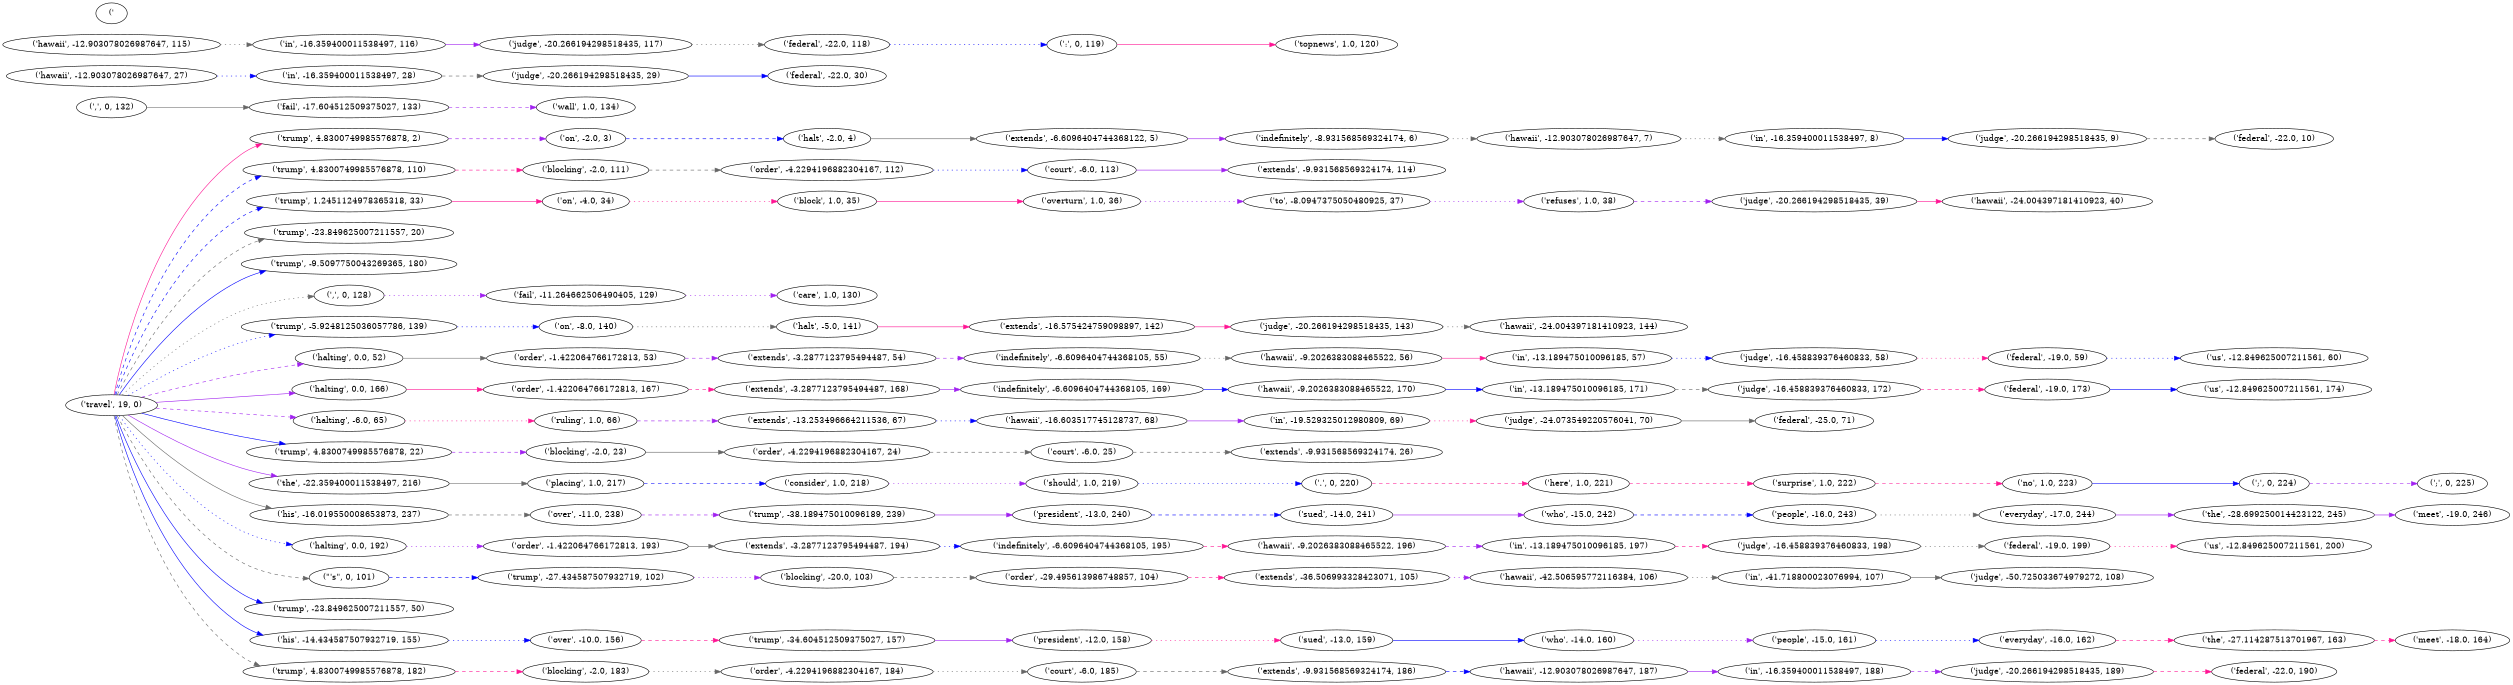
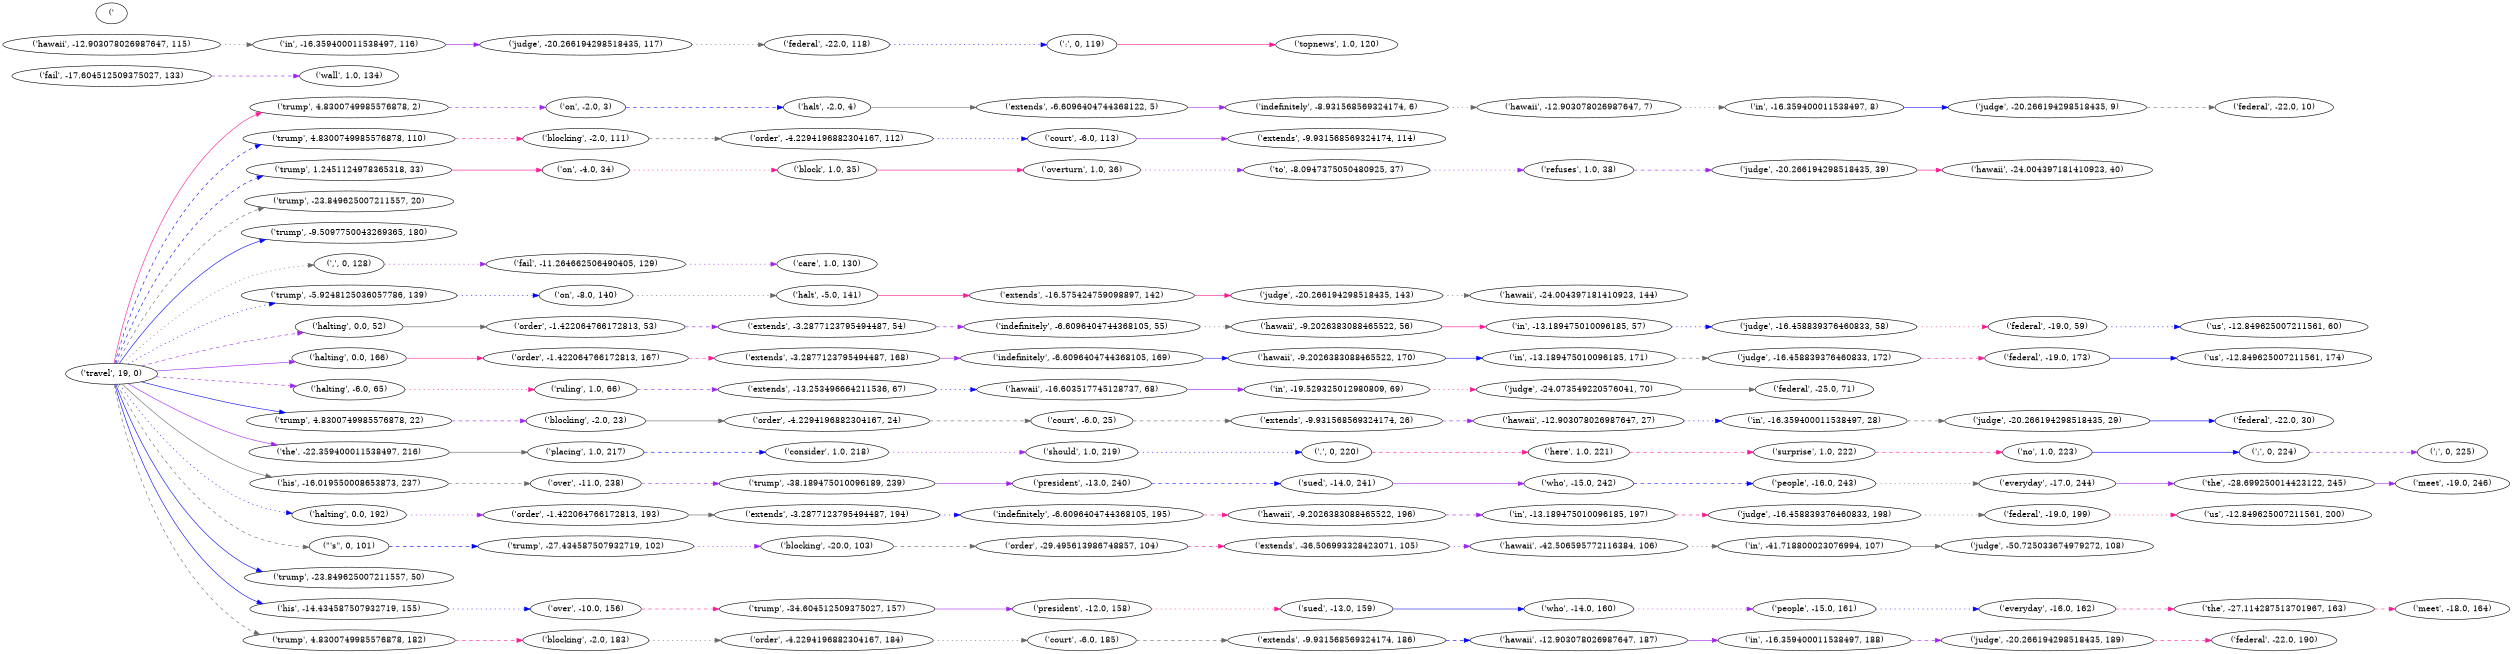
  strict digraph {
    rankdir=LR
    edge [color=purple style=dashed]
    "('trump', 4.8300749985576878, 2)"
    "('on', -2.0, 3)"
    "('halt', -2.0, 4)"
    "('judge', -20.266194298518435, 189)"
    "('federal', -22.0, 190)"
    "('trump', 4.8300749985576878, 110)"
    "('blocking', -2.0, 111)"
    "('order', -4.2294196882304167, 112)"
    "('indefinitely', -8.931568569324174, 6)"
    "('hawaii', -12.903078026987647, 7)"
    "('in', -16.359400011538497, 8)"
    "(';', 0, 224)"
    "(';', 0, 225)"
    "('ruling', 1.0, 66)"
    "('extends', -13.253496664211536, 67)"
    "('hawaii', -16.603517745128737, 68)"
    "('indefinitely', -6.6096404744368105, 55)"
    "('hawaii', -9.2026383088465522, 56)"
    "('in', -13.189475010096185, 57)"
    "('in', -13.189475010096185, 197)"
    "('judge', -16.458839376460833, 198)"
    "('federal', -19.0, 199)"
    "('president', -12.0, 158)"
    "('sued', -13.0, 159)"
    "('who', -14.0, 160)"
    "('hawaii', -42.506595772116384, 106)"
    "('in', -41.718800023076994, 107)"
    "('judge', -50.725033674979272, 108)"
    "('federal', -19.0, 173)"
    "('us', -12.849625007211561, 174)"
    "('order', -1.422064766172813, 167)"
    "('extends', -3.2877123795494487, 168)"
    "('indefinitely', -6.6096404744368105, 169)"
    "('order', -1.422064766172813, 53)"
    "('extends', -3.2877123795494487, 54)"
    "('the', -27.114287513701967, 163)"
    "('meet', -18.0, 164)"
    "('court', -6.0, 113)"
    "('extends', -9.931568569324174, 114)"
    "('people', -16.0, 243)"
    "('everyday', -17.0, 244)"
    "('the', -28.699250014423122, 245)"
    "('should', 1.0, 219)"
    "('.', 0, 220)"
    "('here', 1.0, 221)"
    "('federal', -19.0, 59)"
    "('us', -12.849625007211561, 60)"
    "('blocking', -2.0, 23)"
    "('order', -4.2294196882304167, 24)"
    "('court', -6.0, 25)"
    "('fail', -11.264662506490405, 129)"
    "('care', 1.0, 130)"
    "('judge', -20.266194298518435, 9)"
    "('federal', -22.0, 10)"
    "('in', -13.189475010096185, 171)"
    "('judge', -16.458839376460833, 172)"
    "('judge', -16.458839376460833, 58)"
    "('extends', -36.506993328423071, 105)"
    "('fail', -17.604512509375027, 133)"
    "('wall', 1.0, 134)"
-   "(',', 0, 132)"
    "('trump', 1.2451124978365318, 33)"
    "('on', -4.0, 34)"
    "('block', 1.0, 35)"
    "('people', -15.0, 161)"
    "('everyday', -16.0, 162)"
    "('over', -11.0, 238)"
    "('trump', -38.189475010096189, 239)"
    "('president', -13.0, 240)"
    "('travel', 19, 0)"
    "('trump', -23.849625007211557, 20)"
    "('trump', -9.5097750043269365, 180)"
    "(',', 0, 128)"
    "('trump', -5.9248125036057786, 139)"
    "('halting', 0.0, 52)"
    "('halting', 0.0, 166)"
    "('halting', -6.0, 65)"
    "('trump', 4.8300749985576878, 22)"
    "('the', -22.359400011538497, 216)"
    "('his', -16.019550008653873, 237)"
    "('halting', 0.0, 192)"
    "(\"'s\", 0, 101)"
    "('trump', -23.849625007211557, 50)"
    "('his', -14.434587507932719, 155)"
    "('trump', 4.8300749985576878, 182)"
    "('on', -8.0, 140)"
    "('placing', 1.0, 217)"
    "('order', -1.422064766172813, 193)"
    "('trump', -27.434587507932719, 102)"
    "('over', -10.0, 156)"
    "('blocking', -2.0, 183)"
    "('hawaii', -9.2026383088465522, 170)"
    "('overturn', 1.0, 36)"
    "('extends', -9.931568569324174, 26)"
    "('hawaii', -12.903078026987647, 27)"
    "('in', -16.359400011538497, 28)"
    "('halt', -5.0, 141)"
    "('extends', -16.575424759098897, 142)"
    "('judge', -20.266194298518435, 143)"
    "('refuses', 1.0, 38)"
    "('judge', -20.266194298518435, 39)"
    "('hawaii', -24.004397181410923, 40)"
    "('order', -29.495613986748857, 104)"
    "('judge', -20.266194298518435, 29)"
    "('surprise', 1.0, 222)"
    "('no', 1.0, 223)"
    "('in', -19.529325012980809, 69)"
    "('judge', -24.073549220576041, 70)"
    "('consider', 1.0, 218)"
    "('to', -8.0947375050480925, 37)"
    "('hawaii', -12.903078026987647, 115)"
    "('in', -16.359400011538497, 116)"
    "('extends', -3.2877123795494487, 194)"
    "('indefinitely', -6.6096404744368105, 195)"
    "('hawaii', -9.2026383088465522, 196)"
    "('federal', -25.0, 71)"
    "('court', -6.0, 185)"
    "('extends', -9.931568569324174, 186)"
    "('hawaii', -12.903078026987647, 187)"
    "('trump', -34.604512509375027, 157)"
    "('federal', -22.0, 118)"
    "(':', 0, 119)"
    "('topnews', 1.0, 120)"
    "('hawaii', -24.004397181410923, 144)"
    "('judge', -20.266194298518435, 117)"
    "('us', -12.849625007211561, 200)"
    "('federal', -22.0, 30)"
    "('meet', -19.0, 246)"
    "('blocking', -20.0, 103)"
    "('"
    "('sued', -14.0, 241)"
    "('who', -15.0, 242)"
    "('extends', -6.6096404744368122, 5)"
    "('in', -16.359400011538497, 188)"
    "('order', -4.2294196882304167, 184)"
    "('trump', 4.8300749985576878, 2)" -> "('on', -2.0, 3)"
    "('on', -2.0, 3)" -> "('halt', -2.0, 4)" [color=blue]
    "('halt', -2.0, 4)" -> "('extends', -6.6096404744368122, 5)" [color=gray40 style=solid]
    "('judge', -20.266194298518435, 189)" -> "('federal', -22.0, 190)" [color=deeppink]
    "('trump', 4.8300749985576878, 110)" -> "('blocking', -2.0, 111)" [color=deeppink]
    "('blocking', -2.0, 111)" -> "('order', -4.2294196882304167, 112)" [color=gray40]
    "('order', -4.2294196882304167, 112)" -> "('court', -6.0, 113)" [color=blue style=dotted]
    "('indefinitely', -8.931568569324174, 6)" -> "('hawaii', -12.903078026987647, 7)" [color=gray40 style=dotted]
    "('hawaii', -12.903078026987647, 7)" -> "('in', -16.359400011538497, 8)" [color=gray40 style=dotted]
    "('in', -16.359400011538497, 8)" -> "('judge', -20.266194298518435, 9)" [color=blue style=solid]
    "(';', 0, 224)" -> "(';', 0, 225)"
    "('ruling', 1.0, 66)" -> "('extends', -13.253496664211536, 67)"
    "('extends', -13.253496664211536, 67)" -> "('hawaii', -16.603517745128737, 68)" [color=blue style=dotted]
    "('hawaii', -16.603517745128737, 68)" -> "('in', -19.529325012980809, 69)" [style=solid]
    "('indefinitely', -6.6096404744368105, 55)" -> "('hawaii', -9.2026383088465522, 56)" [color=gray40 style=dotted]
    "('hawaii', -9.2026383088465522, 56)" -> "('in', -13.189475010096185, 57)" [color=deeppink style=solid]
    "('in', -13.189475010096185, 57)" -> "('judge', -16.458839376460833, 58)" [color=blue style=dotted]
    "('in', -13.189475010096185, 197)" -> "('judge', -16.458839376460833, 198)" [color=deeppink]
    "('judge', -16.458839376460833, 198)" -> "('federal', -19.0, 199)" [color=gray40 style=dotted]
    "('federal', -19.0, 199)" -> "('us', -12.849625007211561, 200)" [color=deeppink style=dotted]
    "('president', -12.0, 158)" -> "('sued', -13.0, 159)" [color=deeppink style=dotted]
    "('sued', -13.0, 159)" -> "('who', -14.0, 160)" [color=blue style=solid]
    "('who', -14.0, 160)" -> "('people', -15.0, 161)" [style=dotted]
    "('hawaii', -42.506595772116384, 106)" -> "('in', -41.718800023076994, 107)" [color=gray40 style=dotted]
    "('in', -41.718800023076994, 107)" -> "('judge', -50.725033674979272, 108)" [color=gray40 style=solid]
    "('federal', -19.0, 173)" -> "('us', -12.849625007211561, 174)" [color=blue style=solid]
    "('order', -1.422064766172813, 167)" -> "('extends', -3.2877123795494487, 168)" [color=deeppink]
    "('extends', -3.2877123795494487, 168)" -> "('indefinitely', -6.6096404744368105, 169)" [style=solid]
    "('indefinitely', -6.6096404744368105, 169)" -> "('hawaii', -9.2026383088465522, 170)" [color=blue style=solid]
    "('order', -1.422064766172813, 53)" -> "('extends', -3.2877123795494487, 54)"
    "('extends', -3.2877123795494487, 54)" -> "('indefinitely', -6.6096404744368105, 55)"
    "('the', -27.114287513701967, 163)" -> "('meet', -18.0, 164)" [color=deeppink]
    "('court', -6.0, 113)" -> "('extends', -9.931568569324174, 114)" [style=solid]
    "('people', -16.0, 243)" -> "('everyday', -17.0, 244)" [color=gray40 style=dotted]
    "('everyday', -17.0, 244)" -> "('the', -28.699250014423122, 245)" [style=solid]
    "('the', -28.699250014423122, 245)" -> "('meet', -19.0, 246)" [style=solid]
    "('should', 1.0, 219)" -> "('.', 0, 220)" [color=blue style=dotted]
    "('.', 0, 220)" -> "('here', 1.0, 221)" [color=deeppink]
    "('here', 1.0, 221)" -> "('surprise', 1.0, 222)" [color=deeppink]
    "('federal', -19.0, 59)" -> "('us', -12.849625007211561, 60)" [color=blue style=dotted]
    "('blocking', -2.0, 23)" -> "('order', -4.2294196882304167, 24)" [color=gray40 style=solid]
    "('order', -4.2294196882304167, 24)" -> "('court', -6.0, 25)" [color=gray40]
    "('court', -6.0, 25)" -> "('extends', -9.931568569324174, 26)" [color=gray40]
    "('fail', -11.264662506490405, 129)" -> "('care', 1.0, 130)" [style=dotted]
    "('judge', -20.266194298518435, 9)" -> "('federal', -22.0, 10)" [color=gray40]
    "('in', -13.189475010096185, 171)" -> "('judge', -16.458839376460833, 172)" [color=gray40]
    "('judge', -16.458839376460833, 172)" -> "('federal', -19.0, 173)" [color=deeppink]
    "('judge', -16.458839376460833, 58)" -> "('federal', -19.0, 59)" [color=deeppink style=dotted]
    "('extends', -36.506993328423071, 105)" -> "('hawaii', -42.506595772116384, 106)" [style=dotted]
    "('fail', -17.604512509375027, 133)" -> "('wall', 1.0, 134)"
-   "(',', 0, 132)" -> "('fail', -17.604512509375027, 133)" [color=gray40 style=solid]
    "('trump', 1.2451124978365318, 33)" -> "('on', -4.0, 34)" [color=deeppink style=solid]
    "('on', -4.0, 34)" -> "('block', 1.0, 35)" [color=deeppink style=dotted]
    "('block', 1.0, 35)" -> "('overturn', 1.0, 36)" [color=deeppink style=solid]
    "('people', -15.0, 161)" -> "('everyday', -16.0, 162)" [color=blue style=dotted]
    "('everyday', -16.0, 162)" -> "('the', -27.114287513701967, 163)" [color=deeppink]
    "('over', -11.0, 238)" -> "('trump', -38.189475010096189, 239)"
    "('trump', -38.189475010096189, 239)" -> "('president', -13.0, 240)" [style=solid]
    "('president', -13.0, 240)" -> "('sued', -14.0, 241)" [color=blue]
    "('travel', 19, 0)" -> "('trump', 4.8300749985576878, 2)" [color=deeppink style=solid]
    "('travel', 19, 0)" -> "('trump', 4.8300749985576878, 110)" [color=blue]
    "('travel', 19, 0)" -> "('trump', 1.2451124978365318, 33)" [color=blue]
    "('travel', 19, 0)" -> "('trump', -23.849625007211557, 20)" [color=gray40]
    "('travel', 19, 0)" -> "('trump', -9.5097750043269365, 180)" [color=blue style=solid]
    "('travel', 19, 0)" -> "(',', 0, 128)" [color=gray40 style=dotted]
    "('travel', 19, 0)" -> "('trump', -5.9248125036057786, 139)" [color=blue style=dotted]
    "('travel', 19, 0)" -> "('halting', 0.0, 52)"
    "('travel', 19, 0)" -> "('halting', 0.0, 166)" [style=solid]
    "('travel', 19, 0)" -> "('halting', -6.0, 65)"
    "('travel', 19, 0)" -> "('trump', 4.8300749985576878, 22)" [color=blue style=solid]
    "('travel', 19, 0)" -> "('the', -22.359400011538497, 216)" [style=solid]
    "('travel', 19, 0)" -> "('his', -16.019550008653873, 237)" [color=gray40 style=solid]
    "('travel', 19, 0)" -> "('halting', 0.0, 192)" [color=blue style=dotted]
    "('travel', 19, 0)" -> "(\"'s\", 0, 101)" [color=gray40]
    "('travel', 19, 0)" -> "('trump', -23.849625007211557, 50)" [color=blue style=solid]
    "('travel', 19, 0)" -> "('his', -14.434587507932719, 155)" [color=blue style=solid]
    "('travel', 19, 0)" -> "('trump', 4.8300749985576878, 182)" [color=gray40]
    "(',', 0, 128)" -> "('fail', -11.264662506490405, 129)" [style=dotted]
    "('trump', -5.9248125036057786, 139)" -> "('on', -8.0, 140)" [color=blue style=dotted]
    "('halting', 0.0, 52)" -> "('order', -1.422064766172813, 53)" [color=gray40 style=solid]
    "('halting', 0.0, 166)" -> "('order', -1.422064766172813, 167)" [color=deeppink style=solid]
    "('halting', -6.0, 65)" -> "('ruling', 1.0, 66)" [color=deeppink style=dotted]
    "('trump', 4.8300749985576878, 22)" -> "('blocking', -2.0, 23)"
    "('the', -22.359400011538497, 216)" -> "('placing', 1.0, 217)" [color=gray40 style=solid]
    "('his', -16.019550008653873, 237)" -> "('over', -11.0, 238)" [color=gray40]
    "('halting', 0.0, 192)" -> "('order', -1.422064766172813, 193)" [style=dotted]
    "(\"'s\", 0, 101)" -> "('trump', -27.434587507932719, 102)" [color=blue]
    "('his', -14.434587507932719, 155)" -> "('over', -10.0, 156)" [color=blue style=dotted]
    "('trump', 4.8300749985576878, 182)" -> "('blocking', -2.0, 183)" [color=deeppink]
    "('on', -8.0, 140)" -> "('halt', -5.0, 141)" [color=gray40 style=dotted]
    "('placing', 1.0, 217)" -> "('consider', 1.0, 218)" [color=blue]
    "('order', -1.422064766172813, 193)" -> "('extends', -3.2877123795494487, 194)" [color=gray40 style=solid]
    "('trump', -27.434587507932719, 102)" -> "('blocking', -20.0, 103)" [style=dotted]
    "('over', -10.0, 156)" -> "('trump', -34.604512509375027, 157)" [color=deeppink]
    "('blocking', -2.0, 183)" -> "('order', -4.2294196882304167, 184)" [color=gray40 style=dotted]
    "('hawaii', -9.2026383088465522, 170)" -> "('in', -13.189475010096185, 171)" [color=blue style=solid]
    "('overturn', 1.0, 36)" -> "('to', -8.0947375050480925, 37)" [style=dotted]
+   "('extends', -9.931568569324174, 26)" -> "('hawaii', -12.903078026987647, 27)"
    "('hawaii', -12.903078026987647, 27)" -> "('in', -16.359400011538497, 28)" [color=blue style=dotted]
    "('in', -16.359400011538497, 28)" -> "('judge', -20.266194298518435, 29)" [color=gray40]
    "('halt', -5.0, 141)" -> "('extends', -16.575424759098897, 142)" [color=deeppink style=solid]
    "('extends', -16.575424759098897, 142)" -> "('judge', -20.266194298518435, 143)" [color=deeppink style=solid]
    "('judge', -20.266194298518435, 143)" -> "('hawaii', -24.004397181410923, 144)" [color=gray40 style=dotted]
    "('refuses', 1.0, 38)" -> "('judge', -20.266194298518435, 39)"
    "('judge', -20.266194298518435, 39)" -> "('hawaii', -24.004397181410923, 40)" [color=deeppink style=solid]
    "('order', -29.495613986748857, 104)" -> "('extends', -36.506993328423071, 105)" [color=deeppink]
    "('judge', -20.266194298518435, 29)" -> "('federal', -22.0, 30)" [color=blue style=solid]
    "('surprise', 1.0, 222)" -> "('no', 1.0, 223)" [color=deeppink]
    "('no', 1.0, 223)" -> "(';', 0, 224)" [color=blue style=solid]
    "('in', -19.529325012980809, 69)" -> "('judge', -24.073549220576041, 70)" [color=deeppink style=dotted]
    "('judge', -24.073549220576041, 70)" -> "('federal', -25.0, 71)" [color=gray40 style=solid]
    "('consider', 1.0, 218)" -> "('should', 1.0, 219)" [style=dotted]
    "('to', -8.0947375050480925, 37)" -> "('refuses', 1.0, 38)" [style=dotted]
    "('hawaii', -12.903078026987647, 115)" -> "('in', -16.359400011538497, 116)" [color=gray40 style=dotted]
    "('in', -16.359400011538497, 116)" -> "('judge', -20.266194298518435, 117)" [style=solid]
    "('extends', -3.2877123795494487, 194)" -> "('indefinitely', -6.6096404744368105, 195)" [color=blue style=dotted]
    "('indefinitely', -6.6096404744368105, 195)" -> "('hawaii', -9.2026383088465522, 196)" [color=deeppink]
    "('hawaii', -9.2026383088465522, 196)" -> "('in', -13.189475010096185, 197)"
    "('court', -6.0, 185)" -> "('extends', -9.931568569324174, 186)" [color=gray40]
    "('extends', -9.931568569324174, 186)" -> "('hawaii', -12.903078026987647, 187)" [color=blue]
    "('hawaii', -12.903078026987647, 187)" -> "('in', -16.359400011538497, 188)" [style=solid]
    "('trump', -34.604512509375027, 157)" -> "('president', -12.0, 158)" [style=solid]
    "('federal', -22.0, 118)" -> "(':', 0, 119)" [color=blue style=dotted]
    "(':', 0, 119)" -> "('topnews', 1.0, 120)" [color=deeppink style=solid]
    "('judge', -20.266194298518435, 117)" -> "('federal', -22.0, 118)" [color=gray40 style=dotted]
    "('blocking', -20.0, 103)" -> "('order', -29.495613986748857, 104)" [color=gray40]
    "('sued', -14.0, 241)" -> "('who', -15.0, 242)" [style=solid]
    "('who', -15.0, 242)" -> "('people', -16.0, 243)" [color=blue]
    "('extends', -6.6096404744368122, 5)" -> "('indefinitely', -8.931568569324174, 6)" [style=solid]
    "('in', -16.359400011538497, 188)" -> "('judge', -20.266194298518435, 189)"
    "('order', -4.2294196882304167, 184)" -> "('court', -6.0, 185)" [color=gray40 style=dotted]
  }
